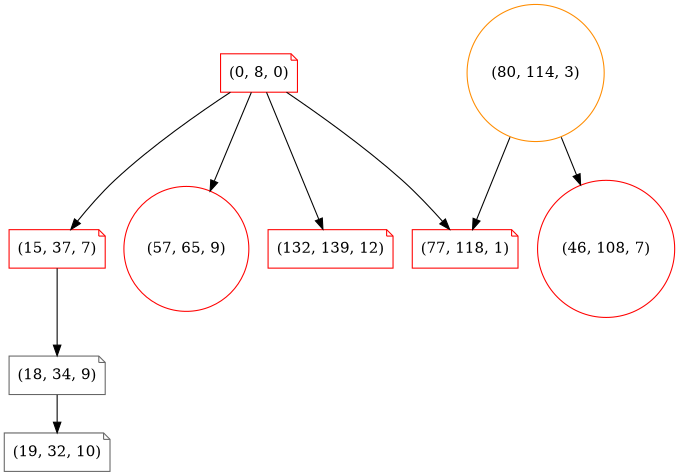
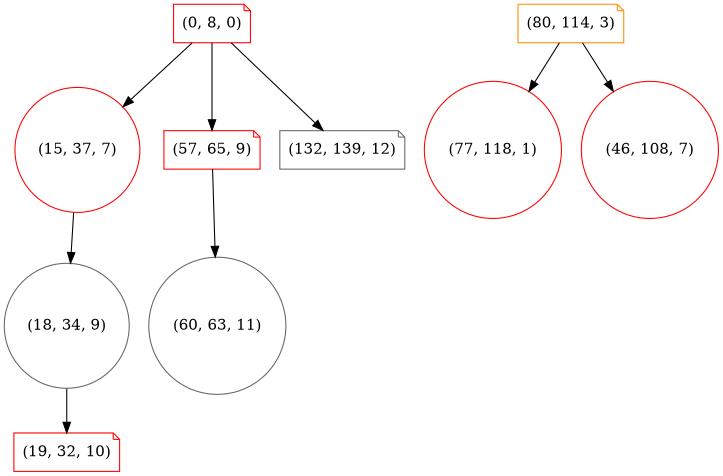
  digraph {
    node [color=red shape=note]
    n1 [label="(0, 8, 0)"]
-   "(15, 37, 7)"
-   "(57, 65, 9)" [shape=circle]
-   "(77, 118, 1)"
-   "(132, 139, 12)"
-   "(18, 34, 9)" [color=gray40]
-   "(19, 32, 10)" [color=gray40]
-   "(80, 114, 3)" [color=darkorange shape=circle]
+   "(15, 37, 7)" [shape=circle]
+   "(57, 65, 9)"
+   "(77, 118, 1)" [shape=circle]
+   "(132, 139, 12)" [color=gray40]
+   "(18, 34, 9)" [color=gray40 shape=circle]
+   "(60, 63, 11)" [color=gray40 shape=circle]
+   "(19, 32, 10)"
+   "(80, 114, 3)" [color=darkorange]
    n10 [label="(46, 108, 7)" shape=circle]
    n1 -> "(15, 37, 7)"
    n1 -> "(57, 65, 9)"
-   n1 -> "(77, 118, 1)"
    n1 -> "(132, 139, 12)"
    "(15, 37, 7)" -> "(18, 34, 9)"
+   "(57, 65, 9)" -> "(60, 63, 11)"
    "(18, 34, 9)" -> "(19, 32, 10)"
    "(80, 114, 3)" -> "(77, 118, 1)"
    "(80, 114, 3)" -> n10
  }
